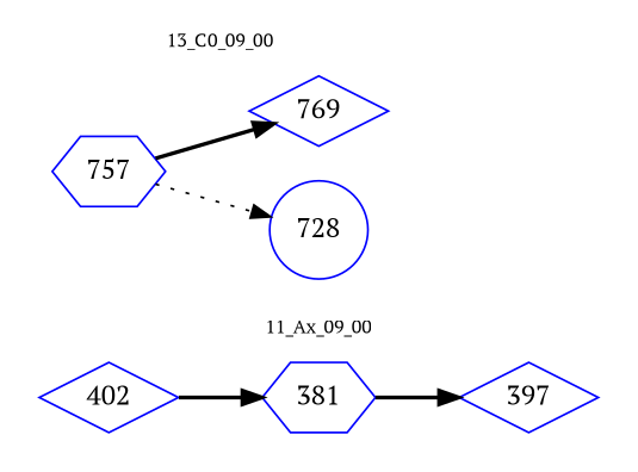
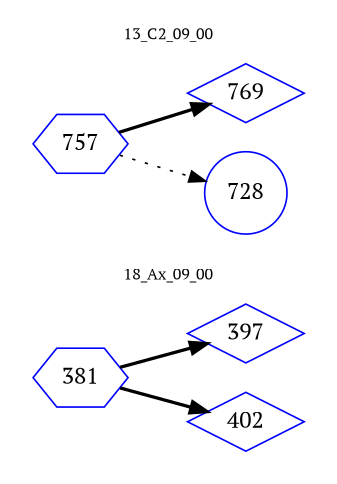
  digraph {
    fontname="PT Serif"
    rankdir=LR
    node [color=blue fontname="PT Serif" shape=diamond]
    edge [color=black fontname="PT Serif" style=bold]
    n1 [label=381 shape=hexagon]
    n2 [label=402]
    n3 [label=397]
    n4 [label=757 shape=hexagon]
    n5 [label=728 shape=circle]
    n6 [label=769]
    subgraph cluster_1 {
      color=white
      fontsize=10
-     label="11_Ax_09_00"
+     label="18_Ax_09_00"
      n1
      n2
      n3
    }
    subgraph cluster_2 {
      color=white
      fontsize=10
-     label="13_C0_09_00"
+     label="13_C2_09_00"
      n4
      n5
      n6
    }
-   n2 -> n1
+   n1 -> n2
    n1 -> n3
    n4 -> n5 [style=dotted]
    n4 -> n6
  }
